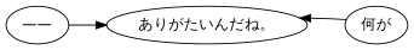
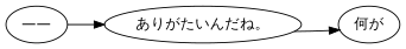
  digraph {
    rankdir=LR
    n1 [label="——"]
    n2 [label="ありがたいんだね。"]
    n3 [label="何が"]
    n1 -> n2
-   n3 -> n2
+   n2 -> n3
  }
